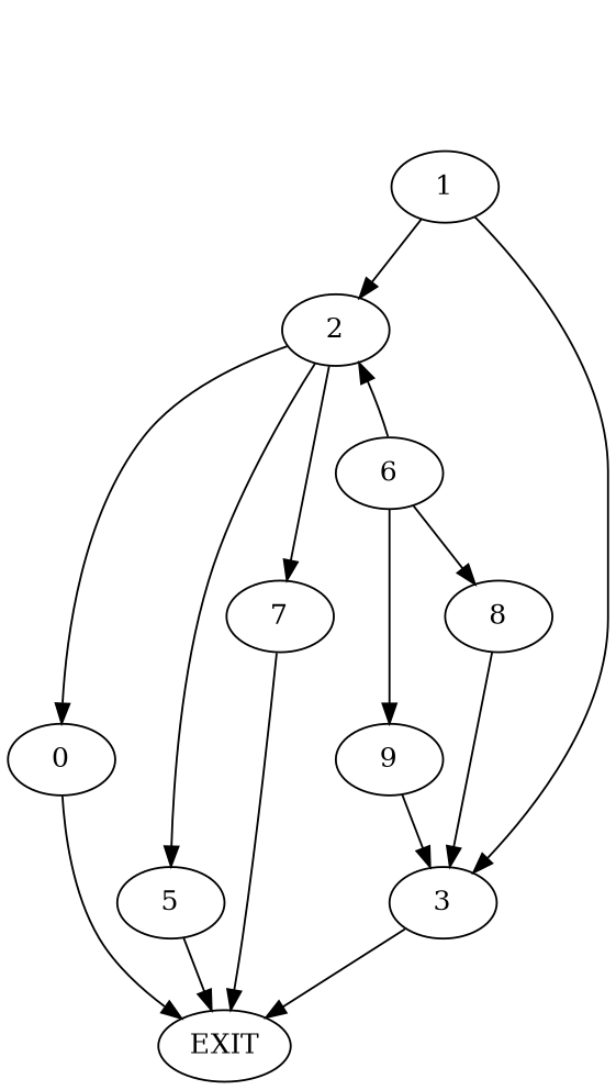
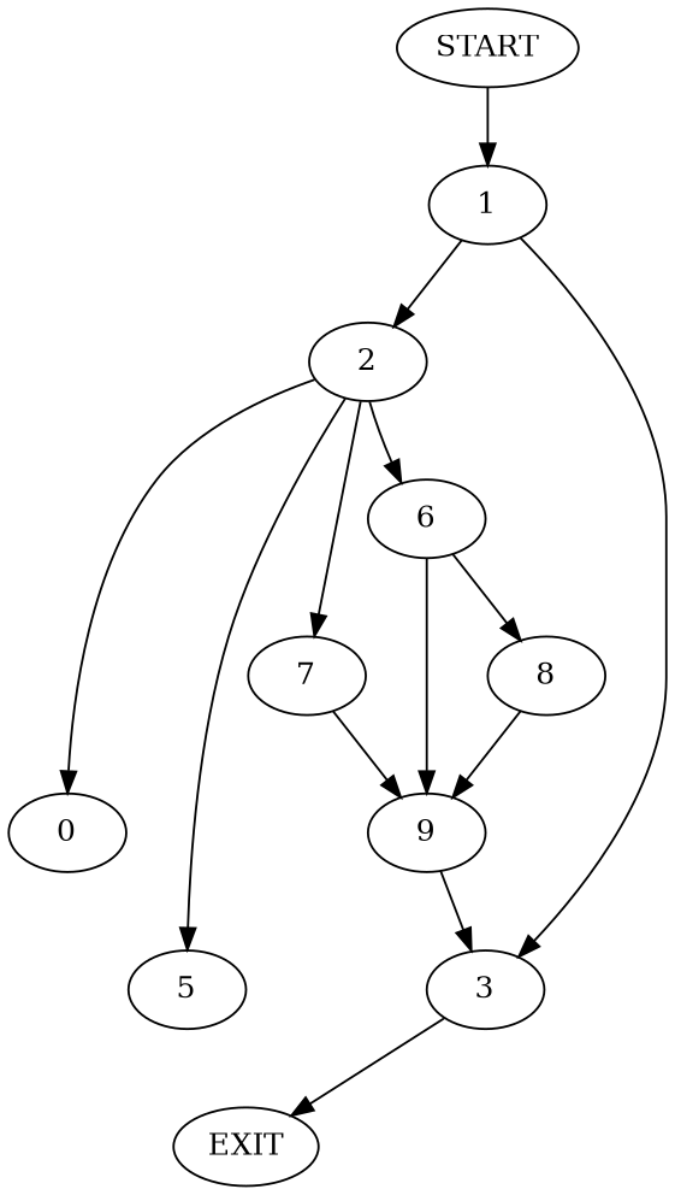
  digraph {
+   n1 [label=START]
    1
    2
    3
    n5 [label=EXIT]
    n6 [label=0]
    5
    6
    7
    8
    9
+   n1 -> 1
    1 -> 2
    1 -> 3
    2 -> n6
    2 -> 5
-   6 -> 2
+   2 -> 6
    2 -> 7
    3 -> n5
-   n6 -> n5
-   5 -> n5
    6 -> 8
    6 -> 9
-   7 -> n5
-   8 -> 3
+   7 -> 9
+   8 -> 9
    9 -> 3
  }
